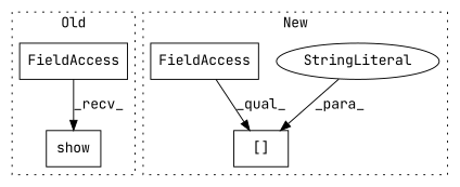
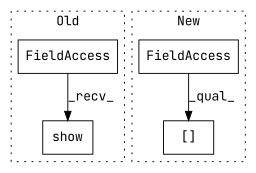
  digraph {
    fontname="JetBrains Mono"
    node [a=22 shape=box fontname="JetBrains Mono"]
    edge [fontname="JetBrains Mono"]
    n1 [a=32 l=6 label=show s=1726]
    n2 [l=10 label=FieldAccess s=1708]
    n3 [a=2 l="13,1" label="[]" s="1630,1656"]
-   n4 [a=45 l=13 label=StringLiteral s=1643 shape=ellipse]
    n5 [l=12 label=FieldAccess s=1630]
    subgraph cluster_1 {
      label=Old
      style=dotted
      n1
      n2
    }
    subgraph cluster_2 {
      label=New
      style=dotted
      n3
-     n4
      n5
    }
    n2 -> n1 [label=_recv_]
-   n4 -> n3 [label=_para_]
    n5 -> n3 [label=_qual_]
  }
